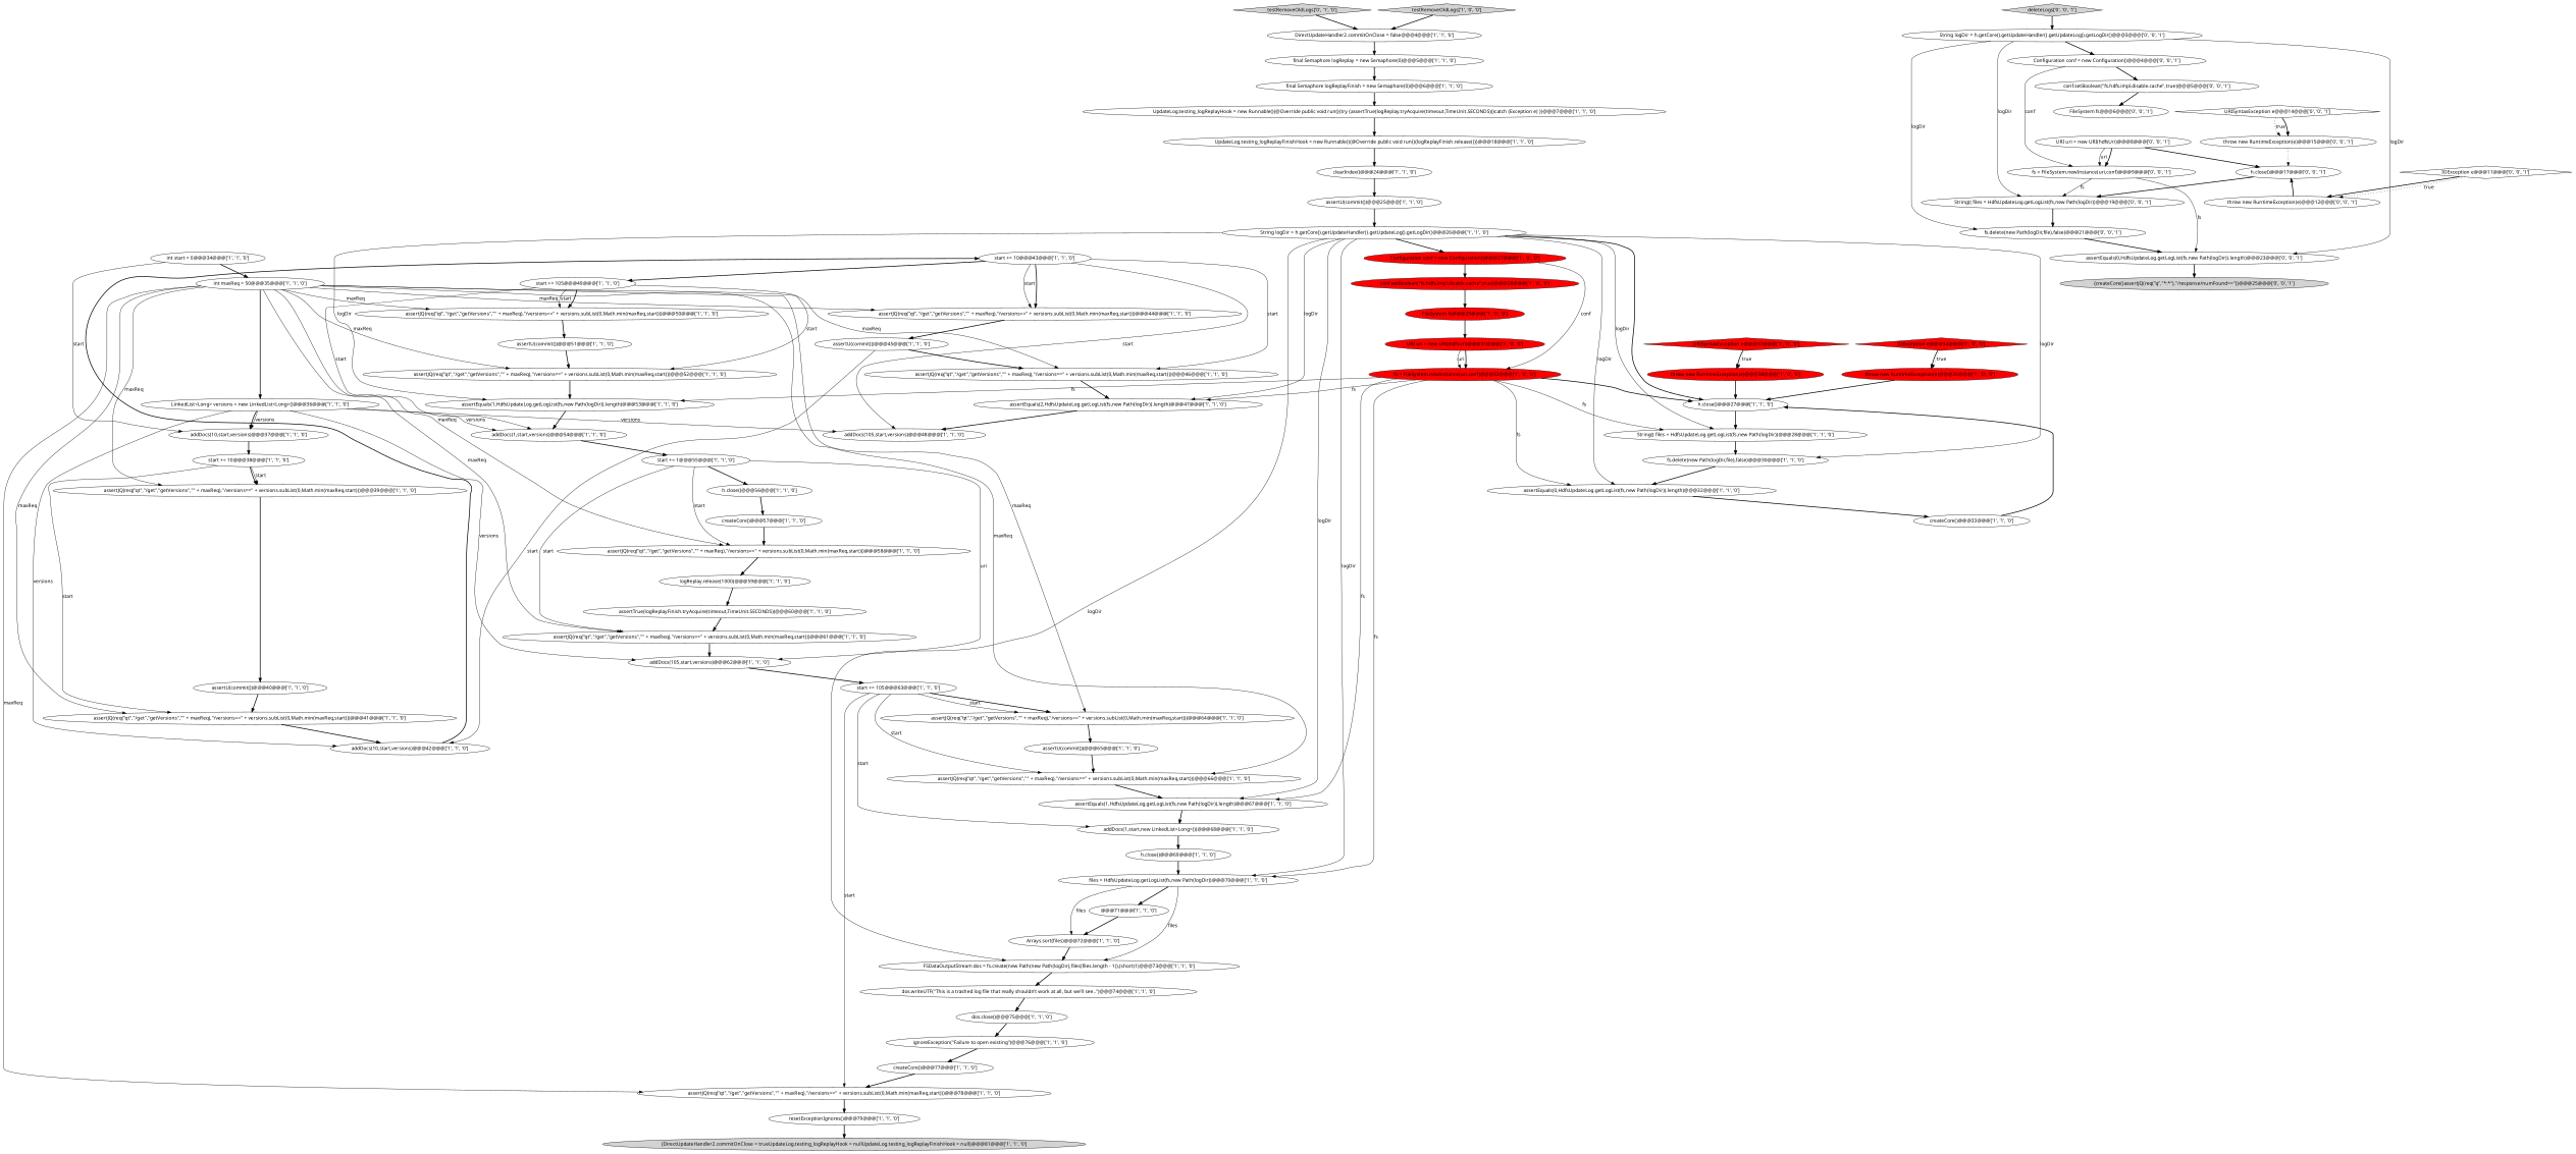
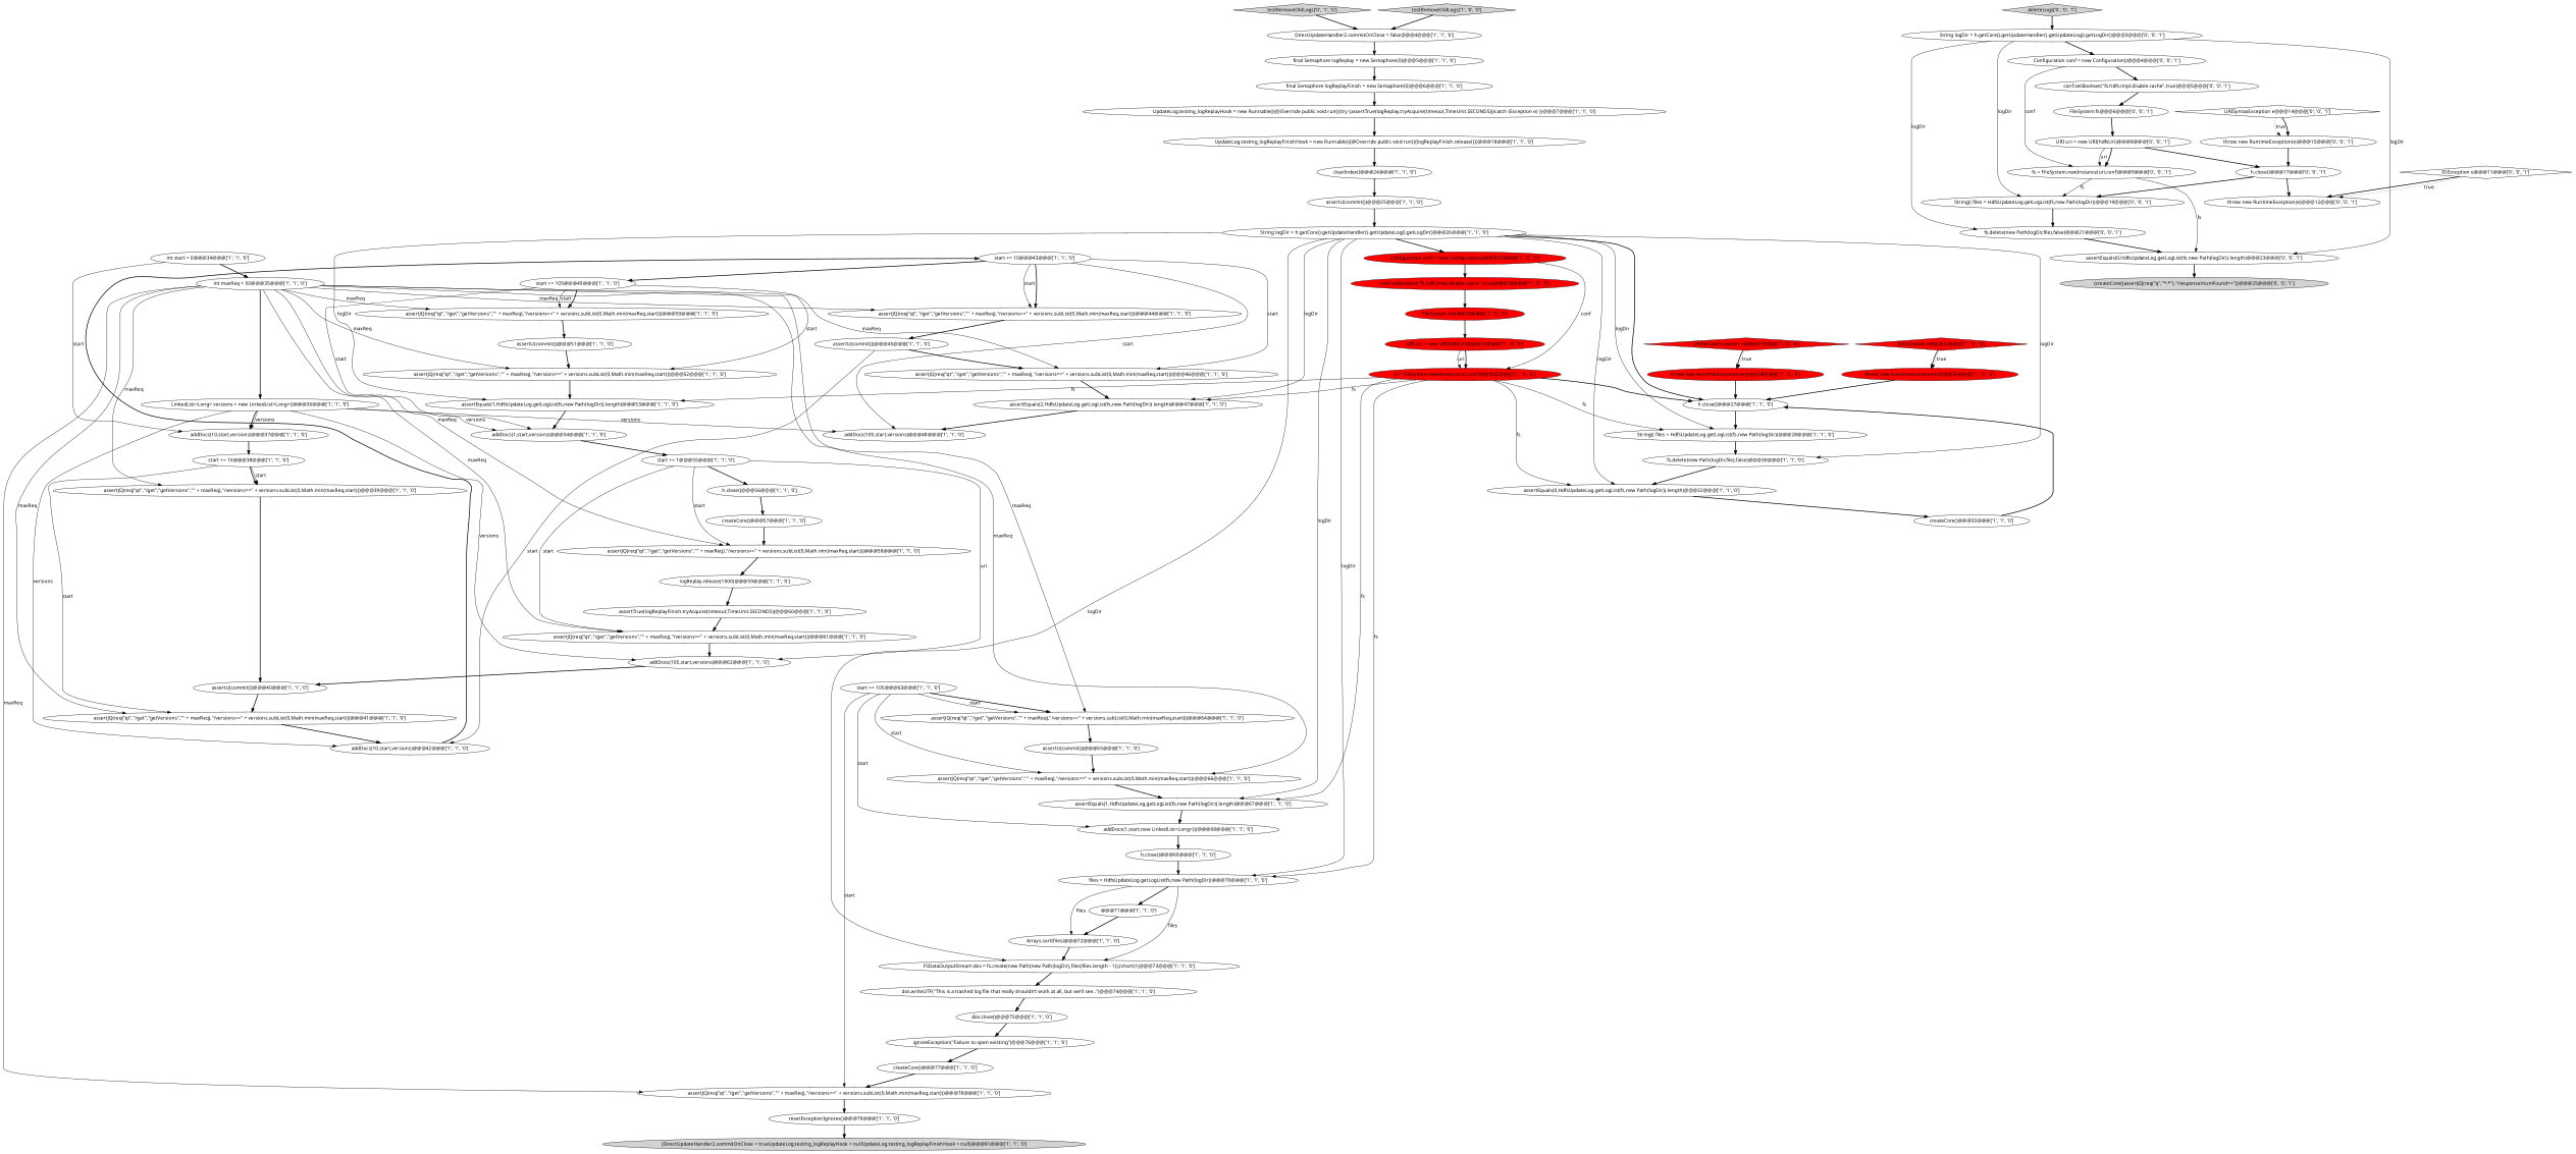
  digraph {
    fontname="Noto Sans"
    node [fillcolor=white fontname="Noto Sans" shape=ellipse style=filled]
    edge [fontname="Noto Sans" style=bold]
    n1 [label="start += 10@@@43@@@['1', '1', '0']"]
    n2 [label="assertJQ(req(\"qt\",\"/get\",\"getVersions\",\"\" + maxReq),\"/versions==\" + versions.subList(0,Math.min(maxReq,start)))@@@46@@@['1', '1', '0']"]
    n3 [label="assertJQ(req(\"qt\",\"/get\",\"getVersions\",\"\" + maxReq),\"/versions==\" + versions.subList(0,Math.min(maxReq,start)))@@@44@@@['1', '1', '0']"]
    n4 [label="addDocs(105,start,versions)@@@48@@@['1', '1', '0']"]
    n5 [label="start += 105@@@49@@@['1', '1', '0']"]
    n6 [label="assertEquals(2,HdfsUpdateLog.getLogList(fs,new Path(logDir)).length)@@@47@@@['1', '1', '0']"]
    n7 [label="assertU(commit())@@@45@@@['1', '1', '0']"]
    n8 [label="addDocs(10,start,versions)@@@42@@@['1', '1', '0']"]
    n9 [label="assertJQ(req(\"qt\",\"/get\",\"getVersions\",\"\" + maxReq),\"/versions==\" + versions.subList(0,Math.min(maxReq,start)))@@@50@@@['1', '1', '0']"]
    n10 [label="assertJQ(req(\"qt\",\"/get\",\"getVersions\",\"\" + maxReq),\"/versions==\" + versions.subList(0,Math.min(maxReq,start)))@@@52@@@['1', '1', '0']"]
    n11 [label="addDocs(1,start,versions)@@@54@@@['1', '1', '0']"]
    n12 [label="assertU(commit())@@@51@@@['1', '1', '0']"]
    n13 [label="assertEquals(1,HdfsUpdateLog.getLogList(fs,new Path(logDir)).length)@@@53@@@['1', '1', '0']"]
    n14 [label="start += 1@@@55@@@['1', '1', '0']"]
    n15 [label="LinkedList<Long> versions = new LinkedList<Long>()@@@36@@@['1', '1', '0']"]
    n16 [label="addDocs(105,start,versions)@@@62@@@['1', '1', '0']"]
    n17 [label="addDocs(10,start,versions)@@@37@@@['1', '1', '0']"]
    n18 [label="start += 105@@@63@@@['1', '1', '0']"]
    n19 [label="start += 10@@@38@@@['1', '1', '0']"]
    n20 [label="h.close()@@@17@@@['0', '0', '1']"]
    n21 [label="String(( files = HdfsUpdateLog.getLogList(fs,new Path(logDir))@@@19@@@['0', '0', '1']"]
    n22 [label="fs.delete(new Path(logDir,file),false)@@@21@@@['0', '0', '1']"]
    n23 [label="createCore()@@@33@@@['1', '1', '0']"]
    n24 [label="h.close()@@@27@@@['1', '1', '0']"]
    n25 [label="int start = 0@@@34@@@['1', '1', '0']"]
    n26 [label="int maxReq = 50@@@35@@@['1', '1', '0']"]
    n27 [label="logReplay.release(1000)@@@59@@@['1', '1', '0']"]
    n28 [label="assertTrue(logReplayFinish.tryAcquire(timeout,TimeUnit.SECONDS))@@@60@@@['1', '1', '0']"]
    n29 [label="assertJQ(req(\"qt\",\"/get\",\"getVersions\",\"\" + maxReq),\"/versions==\" + versions.subList(0,Math.min(maxReq,start)))@@@61@@@['1', '1', '0']"]
    n30 [fillcolor=red label="Configuration conf = new Configuration()@@@27@@@['1', '0', '0']"]
    n31 [fillcolor=red label="fs = FileSystem.newInstance(uri,conf)@@@32@@@['1', '0', '0']"]
    n32 [fillcolor=red label="conf.setBoolean(\"fs.hdfs.impl.disable.cache\",true)@@@28@@@['1', '0', '0']"]
    n33 [label="files = HdfsUpdateLog.getLogList(fs,new Path(logDir))@@@70@@@['1', '1', '0']"]
    n34 [label="assertEquals(1,HdfsUpdateLog.getLogList(fs,new Path(logDir)).length)@@@67@@@['1', '1', '0']"]
    n35 [label="String(( files = HdfsUpdateLog.getLogList(fs,new Path(logDir))@@@28@@@['1', '1', '0']"]
    n36 [label="assertEquals(0,HdfsUpdateLog.getLogList(fs,new Path(logDir)).length)@@@32@@@['1', '1', '0']"]
    n37 [fillcolor=red label="FileSystem fs@@@29@@@['1', '0', '0']"]
    n38 [fillcolor=lightgray label="deleteLogs['0', '0', '1']" shape=diamond]
    n39 [label="String logDir = h.getCore().getUpdateHandler().getUpdateLog().getLogDir()@@@3@@@['0', '0', '1']"]
    n40 [label="assertEquals(0,HdfsUpdateLog.getLogList(fs,new Path(logDir)).length)@@@23@@@['0', '0', '1']"]
    n41 [label="Configuration conf = new Configuration()@@@4@@@['0', '0', '1']"]
    n42 [label="throw new RuntimeException(e)@@@15@@@['0', '0', '1']"]
    n43 [fillcolor=lightgray label="{createCore()assertJQ(req(\"q\",\"*:*\"),\"/response/numFound==\")}@@@25@@@['0', '0', '1']"]
    n44 [label="assertJQ(req(\"qt\",\"/get\",\"getVersions\",\"\" + maxReq),\"/versions==\" + versions.subList(0,Math.min(maxReq,start)))@@@58@@@['1', '1', '0']"]
    n45 [fillcolor=red label="throw new RuntimeException(e)@@@35@@@['1', '0', '0']"]
    n46 [label="URISyntaxException e@@@14@@@['0', '0', '1']" shape=diamond]
    n47 [label="Arrays.sort(files)@@@72@@@['1', '1', '0']"]
    n48 [label="@@@71@@@['1', '1', '0']"]
    n49 [label="FSDataOutputStream dos = fs.create(new Path(new Path(logDir),files(files.length - 1(),(short)1)@@@73@@@['1', '1', '0']"]
    n50 [label="dos.writeUTF(\"This is a trashed log file that really shouldn't work at all, but we'll see..\")@@@74@@@['1', '1', '0']"]
    n51 [label="assertJQ(req(\"qt\",\"/get\",\"getVersions\",\"\" + maxReq),\"/versions==\" + versions.subList(0,Math.min(maxReq,start)))@@@66@@@['1', '1', '0']"]
    n52 [label="addDocs(1,start,new LinkedList<Long>())@@@68@@@['1', '1', '0']"]
    n53 [label="fs.delete(new Path(logDir,file),false)@@@30@@@['1', '1', '0']"]
    n54 [label="FileSystem fs@@@6@@@['0', '0', '1']"]
    n55 [label="URI uri = new URI(hdfsUri)@@@8@@@['0', '0', '1']"]
    n56 [label="fs = FileSystem.newInstance(uri,conf)@@@9@@@['0', '0', '1']"]
    n57 [label="assertJQ(req(\"qt\",\"/get\",\"getVersions\",\"\" + maxReq),\"/versions==\" + versions.subList(0,Math.min(maxReq,start)))@@@64@@@['1', '1', '0']"]
    n58 [label="assertU(commit())@@@65@@@['1', '1', '0']"]
    n59 [label="assertJQ(req(\"qt\",\"/get\",\"getVersions\",\"\" + maxReq),\"/versions==\" + versions.subList(0,Math.min(maxReq,start)))@@@41@@@['1', '1', '0']"]
    n60 [label="assertJQ(req(\"qt\",\"/get\",\"getVersions\",\"\" + maxReq),\"/versions==\" + versions.subList(0,Math.min(maxReq,start)))@@@39@@@['1', '1', '0']"]
    n61 [label="assertJQ(req(\"qt\",\"/get\",\"getVersions\",\"\" + maxReq),\"/versions==\" + versions.subList(0,Math.min(maxReq,start)))@@@78@@@['1', '1', '0']"]
    n62 [label="final Semaphore logReplay = new Semaphore(0)@@@5@@@['1', '1', '0']"]
    n63 [label="final Semaphore logReplayFinish = new Semaphore(0)@@@6@@@['1', '1', '0']"]
    n64 [label="UpdateLog.testing_logReplayHook = new Runnable(){@Override public void run(){try {assertTrue(logReplay.tryAcquire(timeout,TimeUnit.SECONDS))}catch (Exception e) }}@@@7@@@['1', '1', '0']"]
    n65 [label="clearIndex()@@@24@@@['1', '1', '0']"]
    n66 [label="assertU(commit())@@@25@@@['1', '1', '0']"]
    n67 [label="String logDir = h.getCore().getUpdateHandler().getUpdateLog().getLogDir()@@@26@@@['1', '1', '0']"]
    n68 [fillcolor=red label="throw new RuntimeException(e)@@@38@@@['1', '0', '0']"]
    n69 [label="conf.setBoolean(\"fs.hdfs.impl.disable.cache\",true)@@@5@@@['0', '0', '1']"]
    n70 [fillcolor=lightgray label="{DirectUpdateHandler2.commitOnClose = trueUpdateLog.testing_logReplayHook = nullUpdateLog.testing_logReplayFinishHook = null}@@@81@@@['1', '1', '0']"]
    n71 [label="throw new RuntimeException(e)@@@12@@@['0', '0', '1']"]
    n72 [label="UpdateLog.testing_logReplayFinishHook = new Runnable(){@Override public void run(){logReplayFinish.release()}}@@@18@@@['1', '1', '0']"]
    n73 [fillcolor=red label="URI uri = new URI(hdfsUri)@@@31@@@['1', '0', '0']"]
    n74 [label="dos.close()@@@75@@@['1', '1', '0']"]
    n75 [label="ignoreException(\"Failure to open existing\")@@@76@@@['1', '1', '0']"]
    n76 [fillcolor=lightgray label="testRemoveOldLogs['0', '1', '0']" shape=diamond]
    n77 [label="DirectUpdateHandler2.commitOnClose = false@@@4@@@['1', '1', '0']"]
    n78 [label="h.close()@@@69@@@['1', '1', '0']"]
    n79 [fillcolor=lightgray label="testRemoveOldLogs['1', '0', '0']" shape=diamond]
    n80 [fillcolor=red label="IOException e@@@34@@@['1', '0', '0']" shape=diamond]
    n81 [label="createCore()@@@77@@@['1', '1', '0']"]
    n82 [label="assertU(commit())@@@40@@@['1', '1', '0']"]
    n83 [label="h.close()@@@56@@@['1', '1', '0']"]
    n84 [label="createCore()@@@57@@@['1', '1', '0']"]
    n85 [fillcolor=red label="URISyntaxException e@@@37@@@['1', '0', '0']" shape=diamond]
    n86 [label="resetExceptionIgnores()@@@79@@@['1', '1', '0']"]
    n87 [label="IOException e@@@11@@@['0', '0', '1']" shape=diamond]
    n1 -> n2 [label=start style=solid]
    n1 -> n3
    n1 -> n3 [label=start style=solid]
    n1 -> n4 [label=start style=solid]
    n1 -> n5
    n2 -> n6
    n3 -> n7
    n5 -> n9
    n5 -> n9 [label=start style=solid]
    n5 -> n10 [label=start style=solid]
    n5 -> n11 [label=start style=solid]
    n6 -> n4
    n7 -> n2
    n7 -> n8 [label=start style=solid]
    n8 -> n1
    n9 -> n12
    n10 -> n13
    n11 -> n14
    n12 -> n10
    n13 -> n11
    n14 -> n16 [label=uri style=solid]
    n14 -> n29 [label=start style=solid]
    n14 -> n44 [label=start style=solid]
    n14 -> n83
    n15 -> n4 [label=versions style=solid]
    n15 -> n8 [label=versions style=solid]
    n15 -> n11 [label=versions style=solid]
    n15 -> n16 [label=versions style=solid]
    n15 -> n17 [label=versions style=solid]
    n15 -> n17
-   n16 -> n18
+   n16 -> n82
    n17 -> n19
    n18 -> n51 [label=start style=solid]
    n18 -> n52 [label=start style=solid]
    n18 -> n57
    n18 -> n57 [label=start style=solid]
    n18 -> n61 [label=start style=solid]
    n19 -> n59 [label=start style=solid]
    n19 -> n60 [label=start style=solid]
    n19 -> n60
    n20 -> n21
    n21 -> n22
    n22 -> n40
    n23 -> n24
    n24 -> n35
    n25 -> n17 [label=start style=solid]
    n25 -> n26
    n26 -> n2 [label=maxReq style=solid]
    n26 -> n3 [label=maxReq style=solid]
    n26 -> n9 [label=maxReq style=solid]
    n26 -> n10 [label=maxReq style=solid]
    n26 -> n15
    n26 -> n29 [label=maxReq style=solid]
    n26 -> n44 [label=maxReq style=solid]
    n26 -> n51 [label=maxReq style=solid]
    n26 -> n57 [label=maxReq style=solid]
    n26 -> n59 [label=maxReq style=solid]
    n26 -> n60 [label=maxReq style=solid]
    n26 -> n61 [label=maxReq style=solid]
    n27 -> n28
    n28 -> n29
    n29 -> n16
    n30 -> n31 [label=conf style=solid]
    n30 -> n32
    n31 -> n6 [label=fs style=solid]
    n31 -> n13 [label=fs style=solid]
    n31 -> n24
    n31 -> n33 [label=fs style=solid]
    n31 -> n34 [label=fs style=solid]
    n31 -> n35 [label=fs style=solid]
    n31 -> n36 [label=fs style=solid]
    n32 -> n37
    n33 -> n47 [label=files style=solid]
    n33 -> n48
    n33 -> n49 [label=files style=solid]
    n34 -> n52
    n35 -> n53
    n36 -> n23
    n37 -> n73
    n38 -> n39
    n39 -> n21 [label=logDir style=solid]
    n39 -> n22 [label=logDir style=solid]
    n39 -> n40 [label=logDir style=solid]
    n39 -> n41
    n40 -> n43
    n41 -> n56 [label=conf style=solid]
    n41 -> n69
-   n42 -> n20 [style=dotted]
+   n42 -> n20
    n44 -> n27
    n45 -> n24
    n46 -> n42 [label=true style=dotted]
    n46 -> n42
    n47 -> n49
    n48 -> n47
    n49 -> n50
    n50 -> n74
    n51 -> n34
    n52 -> n78
    n53 -> n36
+   n54 -> n55
    n55 -> n20
    n55 -> n56
    n55 -> n56 [label=uri style=solid]
    n56 -> n21 [label=fs style=solid]
    n56 -> n40 [label=fs style=solid]
    n57 -> n58
    n58 -> n51
    n59 -> n8
    n60 -> n82
    n61 -> n86
    n62 -> n63
    n63 -> n64
    n64 -> n72
    n65 -> n66
    n66 -> n67
    n67 -> n6 [label=logDir style=solid]
    n67 -> n13 [label=logDir style=solid]
    n67 -> n24
    n67 -> n30
    n67 -> n33 [label=logDir style=solid]
    n67 -> n34 [label=logDir style=solid]
    n67 -> n35 [label=logDir style=solid]
    n67 -> n36 [label=logDir style=solid]
    n67 -> n49 [label=logDir style=solid]
    n67 -> n53 [label=logDir style=solid]
    n68 -> n24
    n69 -> n54
-   n71 -> n20
+   n20 -> n71
    n72 -> n65
    n73 -> n31
    n73 -> n31 [label=uri style=solid]
    n74 -> n75
    n75 -> n81
    n76 -> n77
    n77 -> n62
    n78 -> n33
    n79 -> n77
    n80 -> n45
    n80 -> n45 [label=true style=dotted]
    n81 -> n61
    n82 -> n59
    n83 -> n84
    n84 -> n44
    n85 -> n68 [label=true style=dotted]
    n85 -> n68
    n86 -> n70
    n87 -> n71
    n87 -> n71 [label=true style=dotted]
  }
